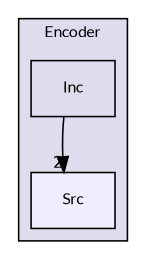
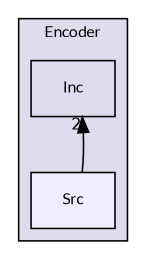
  digraph {
    compound=true
    fontname=Lato
    node [fontname=Lato fontsize=10 shape=box]
    n1 [label=Inc]
    n2 [fillcolor="#eeeeff" label=Src pencolor=black style=filled]
    subgraph cluster_1 {
      bgcolor="#ddddee"
      fontsize=10
      label=Encoder
      pencolor=black
      n1
      n2
    }
-   n1 -> n2 [headlabel=2 labeldistance=1.5 labelfontname=Helvetica labelfontsize=10 fontname=Lato]
+   n2 -> n1 [headlabel=2 labeldistance=1.5 labelfontname=Helvetica labelfontsize=10 fontname=Lato]
  }
